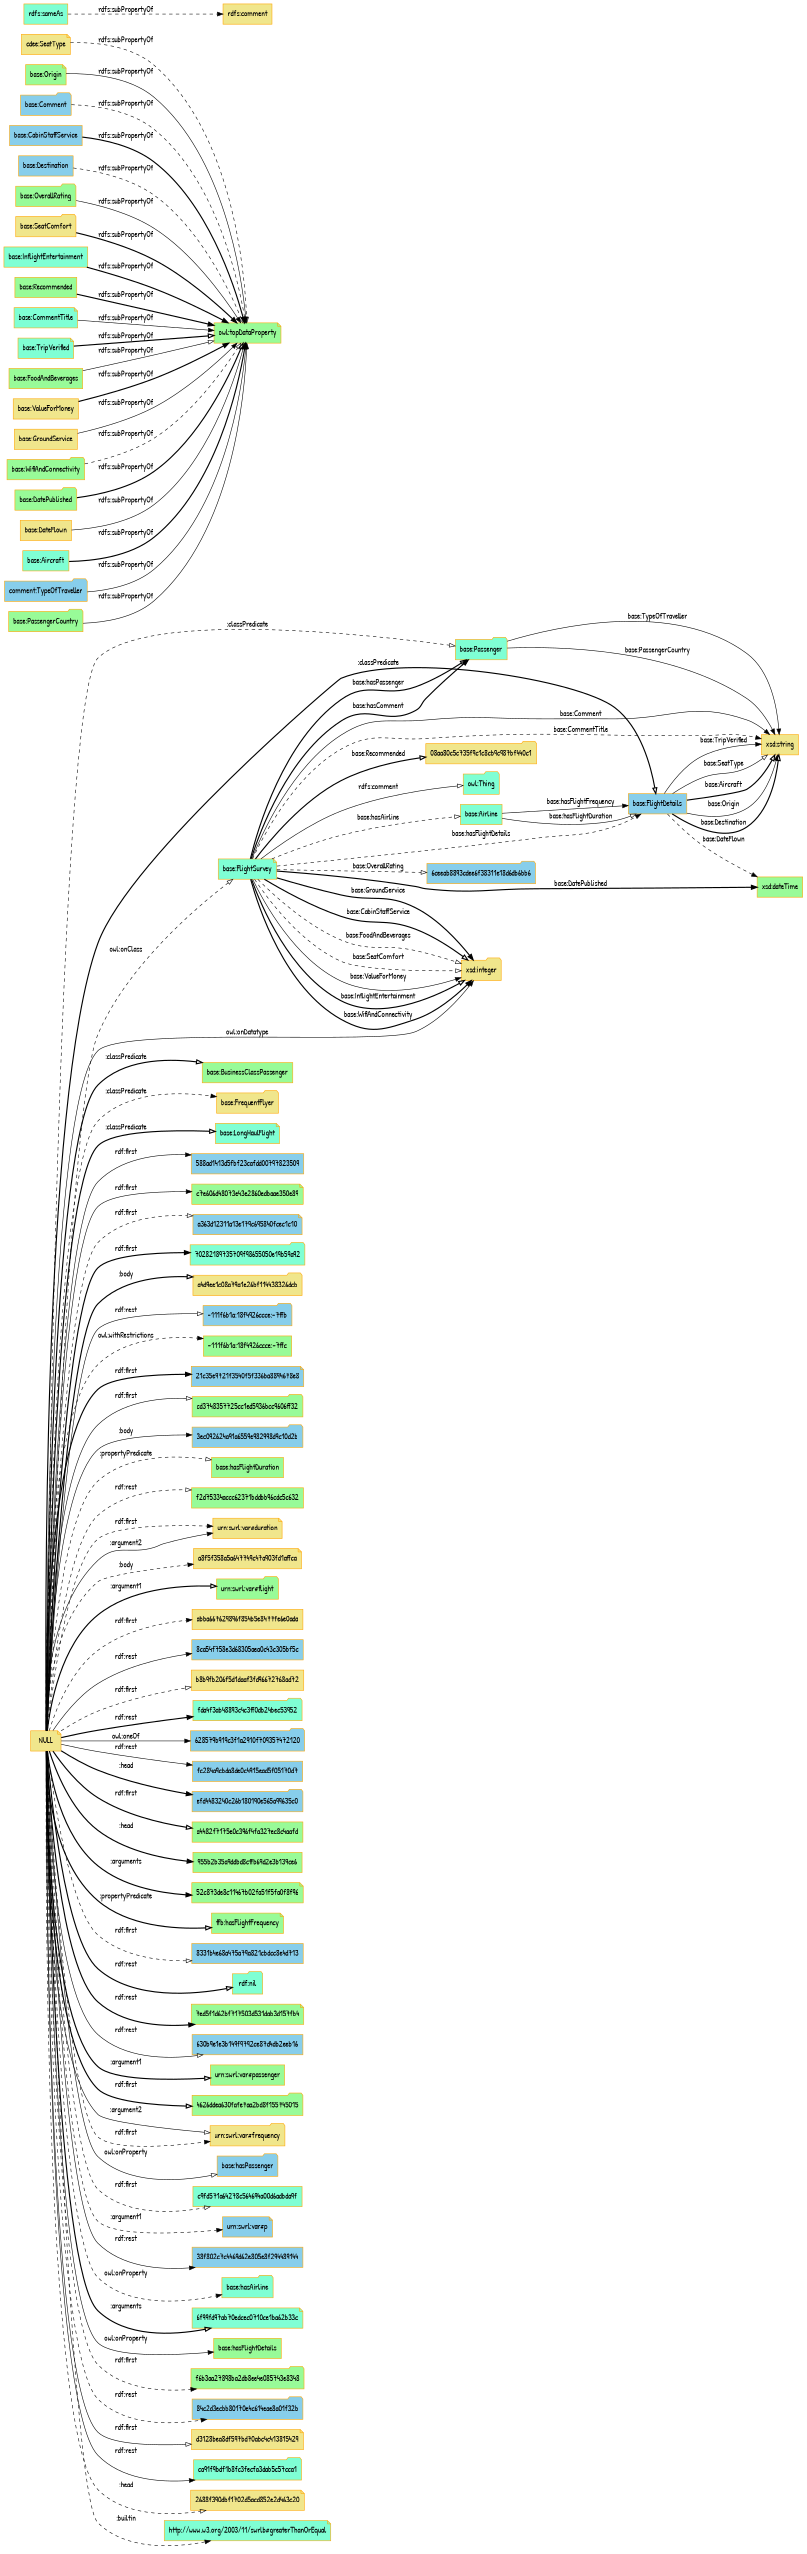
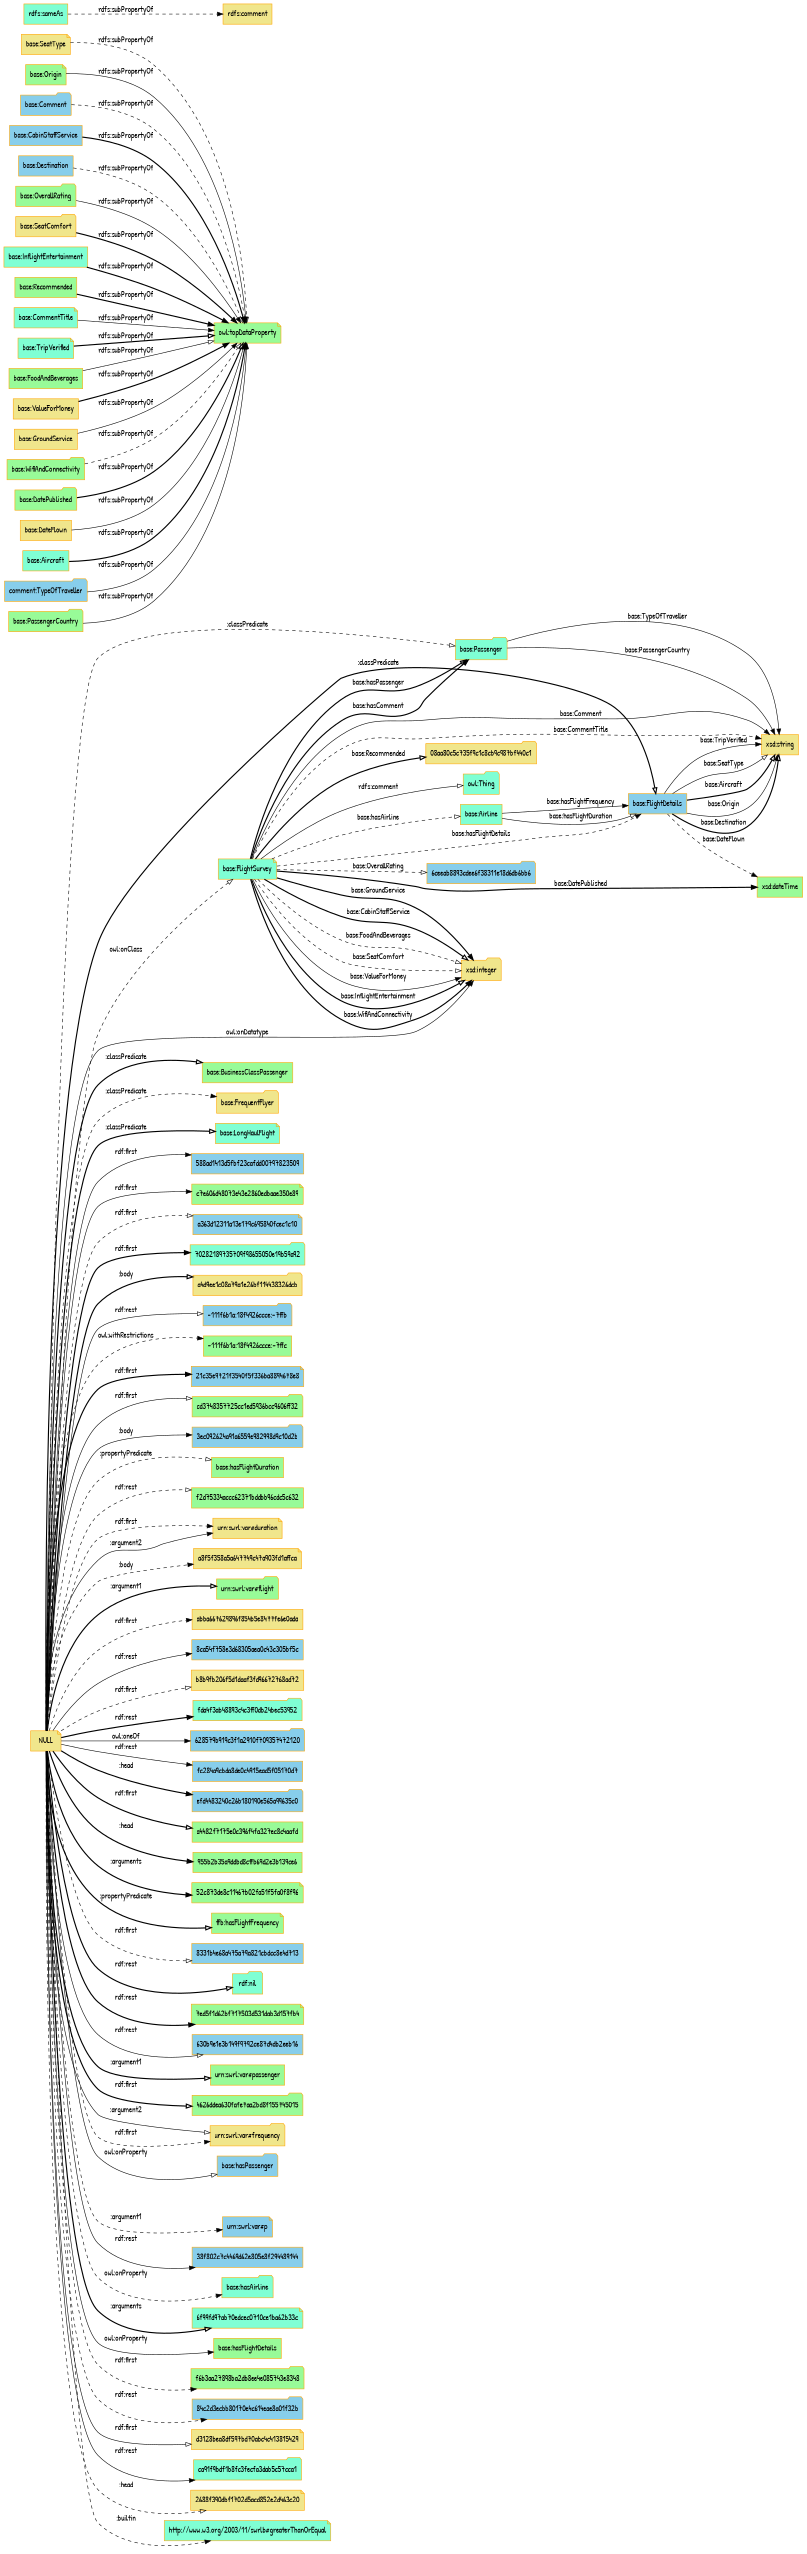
  digraph {
    fontname="Patrick Hand"
    rankdir=LR
    node [color=orange fillcolor=palegreen fontname="Patrick Hand" shape=box style=filled]
    edge [arrowhead=normal fontname="Patrick Hand" style=bold]
    "base:Passenger" [fillcolor=aquamarine shape=folder]
    "xsd:string" [fillcolor=khaki]
    "base:FlightSurvey" [fillcolor=aquamarine shape=note]
    "base:FlightDetails" [fillcolor=skyblue]
    "base:Airline" [fillcolor=aquamarine]
    "xsd:integer" [fillcolor=khaki shape=folder]
    "08aa80c5c735f9c1c8cb9c987bf440c1" [fillcolor=khaki shape=folder]
    "owl:Thing" [fillcolor=aquamarine shape=folder]
    "xsd:dateTime"
    "6ceeab8893cdee6f38311e18d6db6bb6" [fillcolor=skyblue shape=folder]
-   "base:SeatType" [fillcolor=khaki shape=note label="cdee:SeatType"]
+   "base:SeatType" [fillcolor=khaki shape=note]
    "owl:topDataProperty" [shape=note]
    NULL [fillcolor=khaki shape=note]
    "base:BusinessClassPassenger"
    "base:FrequentFlyer" [fillcolor=khaki shape=folder]
    "base:LongHaulFlight" [fillcolor=aquamarine shape=note]
    "588ad1413d5fbf23cafdd00797823509" [fillcolor=skyblue]
    c7e606d48073e43e2860edbaae350e89 [shape=note]
    a363d12311a13e179c695840fcec1c10 [fillcolor=skyblue shape=note]
    "70282189735709f98655050e19b59a92" [fillcolor=aquamarine shape=folder]
    a4d9ee1c08a79a1e26bf114438326dcb [fillcolor=khaki shape=folder]
    "-111f6b1a:18f4926ccce:-7ffb" [fillcolor=skyblue shape=folder]
    "-111f6b1a:18f4926ccce:-7ffc"
    "21c35e9721f3540f5f336ba8894678e8" [fillcolor=skyblue shape=note]
    cd3748357725cc1ed5936bcc9606ff32 [shape=folder]
    "3ec092624a91a6559e982998d9c10d2b" [fillcolor=skyblue shape=folder]
    "base:hasFlightDuration"
    f2d75334accc62371bddbb96cdc5c632
    "urn:swrl:var#duration" [fillcolor=khaki shape=note]
    a8f5f358a5a647749c47a903fd1affca [fillcolor=khaki shape=note]
    "urn:swrl:var#flight" [shape=folder]
    abba667629896f854b5e8477fe6e0ada [fillcolor=khaki]
    "8ca54f758e3d68305aea0c43c305bf5c" [fillcolor=skyblue]
    b8b9fb206f5d1daaf3fd96672768ad72 [fillcolor=khaki]
    fda4f3ab48893c4c3ff0db24bec53952 [fillcolor=aquamarine shape=folder]
    "628579b919c3f1a2910f709357472120" [fillcolor=skyblue shape=folder]
    fc284a9cbda8de0c4915ead5f05170d7 [fillcolor=skyblue]
    efd4483240c26b180190e565a99635c0 [fillcolor=skyblue shape=folder]
    a4482f7175e0c396f4fa327ec8c4aafd
    "955b2b35a9ddbd8cffb69d2e3b139ce6"
    "52c873de8c11467b02fa51f5fa0f8f96" [shape=note]
    n42 [label="ffb:hasFlightFrequency" shape=note]
    "8331b4e68a475a79a821cbdcc8e4d713" [fillcolor=skyblue]
    "rdf:nil" [fillcolor=aquamarine shape=folder]
    "7ed5f1d62bf717503d531dab3d157fb4" [shape=note]
    "630b9e1e3b149f9792ce87d4db2eeb16" [fillcolor=skyblue]
    "urn:swrl:var#passenger"
    "4626ddea630fafe7aa2bd8f155745015" [shape=folder]
    "urn:swrl:var#frequency" [fillcolor=khaki shape=folder]
    "base:hasPassenger" [fillcolor=skyblue shape=folder]
-   c9fd571a64278c564694a00d6adbda9f [fillcolor=aquamarine]
    "urn:swrl:var#p" [fillcolor=skyblue shape=note]
    "38f802c7c4469d62e805e8f294489144" [fillcolor=skyblue]
    "base:hasAirline" [fillcolor=aquamarine shape=folder]
    "6f99fd97ab70edcec0710ce1ba62b33c" [fillcolor=aquamarine shape=note]
    "base:hasFlightDetails"
    f6b3aa27898ba2db8ee4e085743e8348 [shape=folder]
    "84c2d3ecbb80170e4c614eae8a01f32b" [fillcolor=skyblue shape=folder]
    d3128bea8df597bd70abc4c413815429 [fillcolor=khaki shape=note]
    ca91f9bdf1b8fc3fecfa3dab5c57cca1 [fillcolor=aquamarine shape=folder]
    "2688f390dbf1702d5acd852e2d463c20" [fillcolor=khaki shape=note]
    "http://www.w3.org/2003/11/swrlb#greaterThanOrEqual" [fillcolor=aquamarine shape=note]
    "base:Origin" [shape=note]
    "base:Comment" [fillcolor=skyblue shape=folder]
    "base:CabinStaffService" [fillcolor=skyblue]
    "rdfs:sameAs" [fillcolor=aquamarine]
    "rdfs:comment" [fillcolor=khaki]
    "base:Destination" [fillcolor=skyblue]
    "base:OverallRating" [shape=folder]
    "base:SeatComfort" [fillcolor=khaki shape=folder]
    "base:InflightEntertainment" [fillcolor=aquamarine]
    "base:Recommended"
    "base:CommentTitle" [fillcolor=aquamarine shape=note]
    "base:TripVerified" [fillcolor=aquamarine shape=note]
    "base:FoodAndBeverages"
    "base:ValueForMoney" [fillcolor=khaki]
    "base:GroundService" [fillcolor=khaki]
    "base:WifiAndConnectivity" [shape=folder]
    "base:DatePublished" [shape=folder]
    "base:DateFlown" [fillcolor=khaki]
    "base:Aircraft" [fillcolor=aquamarine]
    n82 [fillcolor=skyblue label="comment:TypeOfTraveller" shape=folder]
    "base:PassengerCountry" [shape=folder]
    "base:Passenger" -> "xsd:string" [label="base:TypeOfTraveller" style=solid]
    "base:Passenger" -> "xsd:string" [label="base:PassengerCountry" style=solid]
    "base:FlightSurvey" -> "base:Passenger" [arrowhead=onormal label="base:hasPassenger"]
    "base:FlightSurvey" -> "base:Passenger" [label="base:hasComment"]
    "base:FlightSurvey" -> "xsd:string" [label="base:Comment" style=solid]
    "base:FlightSurvey" -> "xsd:string" [label="base:CommentTitle" style=dashed]
    "base:FlightSurvey" -> "base:FlightDetails" [label="base:hasFlightDetails" style=dashed]
    "base:FlightSurvey" -> "base:Airline" [arrowhead=onormal label="base:hasAirline" style=dashed]
    "base:FlightSurvey" -> "xsd:integer" [arrowhead=onormal label="base:CabinStaffService"]
    "base:FlightSurvey" -> "xsd:integer" [arrowhead=onormal label="base:FoodAndBeverages" style=dashed]
    "base:FlightSurvey" -> "xsd:integer" [arrowhead=onormal label="base:SeatComfort" style=dashed]
    "base:FlightSurvey" -> "xsd:integer" [label="base:ValueForMoney" style=solid]
    "base:FlightSurvey" -> "xsd:integer" [arrowhead=onormal label="base:InflightEntertainment"]
    "base:FlightSurvey" -> "xsd:integer" [label="base:WifiAndConnectivity"]
    "base:FlightSurvey" -> "xsd:integer" [label="base:GroundService"]
    "base:FlightSurvey" -> "08aa80c5c735f9c1c8cb9c987bf440c1" [arrowhead=onormal label="base:Recommended"]
    "base:FlightSurvey" -> "owl:Thing" [arrowhead=onormal label="rdfs:comment" style=solid]
    "base:FlightSurvey" -> "xsd:dateTime" [label="base:DatePublished"]
    "base:FlightSurvey" -> "6ceeab8893cdee6f38311e18d6db6bb6" [arrowhead=onormal label="base:OverallRating" style=dashed]
    "base:FlightDetails" -> "xsd:string" [label="base:Origin" style=solid]
    "base:FlightDetails" -> "xsd:string" [arrowhead=onormal label="base:Destination"]
    "base:FlightDetails" -> "xsd:string" [label="base:TripVerified" style=solid]
    "base:FlightDetails" -> "xsd:string" [arrowhead=onormal label="base:SeatType" style=solid]
    "base:FlightDetails" -> "xsd:string" [arrowhead=onormal label="base:Aircraft"]
    "base:FlightDetails" -> "xsd:dateTime" [label="base:DateFlown" style=dashed]
    "base:Airline" -> "base:FlightDetails" [label="base:hasFlightFrequency" style=solid]
    "base:Airline" -> "base:FlightDetails" [arrowhead=onormal label="base:hasFlightDuration" style=solid]
    "base:SeatType" -> "owl:topDataProperty" [arrowhead=onormal label="rdfs:subPropertyOf" style=dashed]
    NULL -> "base:Passenger" [arrowhead=onormal label=":classPredicate" style=dashed]
    NULL -> "base:FlightSurvey" [arrowhead=onormal label="owl:onClass" style=dashed]
    NULL -> "base:FlightDetails" [arrowhead=onormal label=":classPredicate"]
    NULL -> "xsd:integer" [label="owl:onDatatype" style=solid]
    NULL -> "base:BusinessClassPassenger" [arrowhead=onormal label=":classPredicate"]
    NULL -> "base:FrequentFlyer" [label=":classPredicate" style=dashed]
    NULL -> "base:LongHaulFlight" [arrowhead=onormal label=":classPredicate"]
    NULL -> "588ad1413d5fbf23cafdd00797823509" [label="rdf:first" style=solid]
    NULL -> c7e606d48073e43e2860edbaae350e89 [label="rdf:first" style=solid]
    NULL -> a363d12311a13e179c695840fcec1c10 [arrowhead=onormal label="rdf:first" style=dashed]
    NULL -> "70282189735709f98655050e19b59a92" [label="rdf:first"]
    NULL -> a4d9ee1c08a79a1e26bf114438326dcb [arrowhead=onormal label=":body"]
    NULL -> "-111f6b1a:18f4926ccce:-7ffb" [arrowhead=onormal label="rdf:rest" style=solid]
    NULL -> "-111f6b1a:18f4926ccce:-7ffc" [label="owl:withRestrictions" style=dashed]
    NULL -> "21c35e9721f3540f5f336ba8894678e8" [label="rdf:first"]
    NULL -> cd3748357725cc1ed5936bcc9606ff32 [arrowhead=onormal label="rdf:first" style=solid]
    NULL -> "3ec092624a91a6559e982998d9c10d2b" [label=":body" style=solid]
    NULL -> "base:hasFlightDuration" [arrowhead=onormal label=":propertyPredicate" style=dashed]
    NULL -> f2d75334accc62371bddbb96cdc5c632 [arrowhead=onormal label="rdf:rest" style=dashed]
    NULL -> "urn:swrl:var#duration" [label=":argument2" style=solid]
    NULL -> "urn:swrl:var#duration" [label="rdf:first" style=dashed]
    NULL -> a8f5f358a5a647749c47a903fd1affca [label=":body" style=dashed]
    NULL -> "urn:swrl:var#flight" [arrowhead=onormal label=":argument1"]
    NULL -> abba667629896f854b5e8477fe6e0ada [label="rdf:first" style=dashed]
    NULL -> "8ca54f758e3d68305aea0c43c305bf5c" [label="rdf:rest" style=solid]
    NULL -> b8b9fb206f5d1daaf3fd96672768ad72 [arrowhead=onormal label="rdf:first" style=dashed]
    NULL -> fda4f3ab48893c4c3ff0db24bec53952 [label="rdf:rest"]
    NULL -> "628579b919c3f1a2910f709357472120" [label="owl:oneOf" style=solid]
    NULL -> fc284a9cbda8de0c4915ead5f05170d7 [label="rdf:rest" style=solid]
    NULL -> efd4483240c26b180190e565a99635c0 [label=":head"]
    NULL -> a4482f7175e0c396f4fa327ec8c4aafd [arrowhead=onormal label="rdf:first"]
    NULL -> "955b2b35a9ddbd8cffb69d2e3b139ce6" [label=":head"]
    NULL -> "52c873de8c11467b02fa51f5fa0f8f96" [label=":arguments"]
    NULL -> n42 [arrowhead=onormal label=":propertyPredicate"]
    NULL -> "8331b4e68a475a79a821cbdcc8e4d713" [arrowhead=onormal label="rdf:first" style=dashed]
    NULL -> "rdf:nil" [arrowhead=onormal label="rdf:rest"]
    NULL -> "7ed5f1d62bf717503d531dab3d157fb4" [label="rdf:rest"]
    NULL -> "630b9e1e3b149f9792ce87d4db2eeb16" [arrowhead=onormal label="rdf:rest" style=solid]
    NULL -> "urn:swrl:var#passenger" [arrowhead=onormal label=":argument1"]
    NULL -> "4626ddea630fafe7aa2bd8f155745015" [arrowhead=onormal label="rdf:first"]
    NULL -> "urn:swrl:var#frequency" [label="rdf:first" style=dashed]
    NULL -> "urn:swrl:var#frequency" [arrowhead=onormal label=":argument2" style=solid]
    NULL -> "base:hasPassenger" [arrowhead=onormal label="owl:onProperty" style=solid]
-   NULL -> c9fd571a64278c564694a00d6adbda9f [arrowhead=onormal label="rdf:first" style=dashed]
    NULL -> "urn:swrl:var#p" [label=":argument1" style=dashed]
    NULL -> "38f802c7c4469d62e805e8f294489144" [label="rdf:rest" style=solid]
    NULL -> "base:hasAirline" [label="owl:onProperty" style=dashed]
    NULL -> "6f99fd97ab70edcec0710ce1ba62b33c" [arrowhead=onormal label=":arguments"]
    NULL -> "base:hasFlightDetails" [label="owl:onProperty" style=solid]
    NULL -> f6b3aa27898ba2db8ee4e085743e8348 [label="rdf:first" style=dashed]
    NULL -> "84c2d3ecbb80170e4c614eae8a01f32b" [label="rdf:rest" style=dashed]
    NULL -> d3128bea8df597bd70abc4c413815429 [arrowhead=onormal label="rdf:first" style=solid]
    NULL -> ca91f9bdf1b8fc3fecfa3dab5c57cca1 [label="rdf:rest" style=solid]
    NULL -> "2688f390dbf1702d5acd852e2d463c20" [arrowhead=onormal label=":head" style=dashed]
    NULL -> "http://www.w3.org/2003/11/swrlb#greaterThanOrEqual" [label=":builtin" style=dashed]
    "base:Origin" -> "owl:topDataProperty" [label="rdfs:subPropertyOf" style=solid]
    "base:Comment" -> "owl:topDataProperty" [label="rdfs:subPropertyOf" style=dashed]
    "base:CabinStaffService" -> "owl:topDataProperty" [label="rdfs:subPropertyOf"]
    "rdfs:sameAs" -> "rdfs:comment" [label="rdfs:subPropertyOf" style=dashed]
    "base:Destination" -> "owl:topDataProperty" [arrowhead=onormal label="rdfs:subPropertyOf" style=dashed]
    "base:OverallRating" -> "owl:topDataProperty" [label="rdfs:subPropertyOf" style=solid]
    "base:SeatComfort" -> "owl:topDataProperty" [label="rdfs:subPropertyOf"]
    "base:InflightEntertainment" -> "owl:topDataProperty" [label="rdfs:subPropertyOf"]
    "base:Recommended" -> "owl:topDataProperty" [label="rdfs:subPropertyOf"]
    "base:CommentTitle" -> "owl:topDataProperty" [label="rdfs:subPropertyOf" style=solid]
    "base:TripVerified" -> "owl:topDataProperty" [arrowhead=onormal label="rdfs:subPropertyOf"]
    "base:FoodAndBeverages" -> "owl:topDataProperty" [arrowhead=onormal label="rdfs:subPropertyOf" style=solid]
    "base:ValueForMoney" -> "owl:topDataProperty" [label="rdfs:subPropertyOf"]
    "base:GroundService" -> "owl:topDataProperty" [label="rdfs:subPropertyOf" style=solid]
    "base:WifiAndConnectivity" -> "owl:topDataProperty" [arrowhead=onormal label="rdfs:subPropertyOf" style=dashed]
    "base:DatePublished" -> "owl:topDataProperty" [arrowhead=onormal label="rdfs:subPropertyOf"]
    "base:DateFlown" -> "owl:topDataProperty" [label="rdfs:subPropertyOf" style=solid]
    "base:Aircraft" -> "owl:topDataProperty" [label="rdfs:subPropertyOf"]
    n82 -> "owl:topDataProperty" [arrowhead=onormal label="rdfs:subPropertyOf" style=solid]
    "base:PassengerCountry" -> "owl:topDataProperty" [label="rdfs:subPropertyOf" style=solid]
  }
